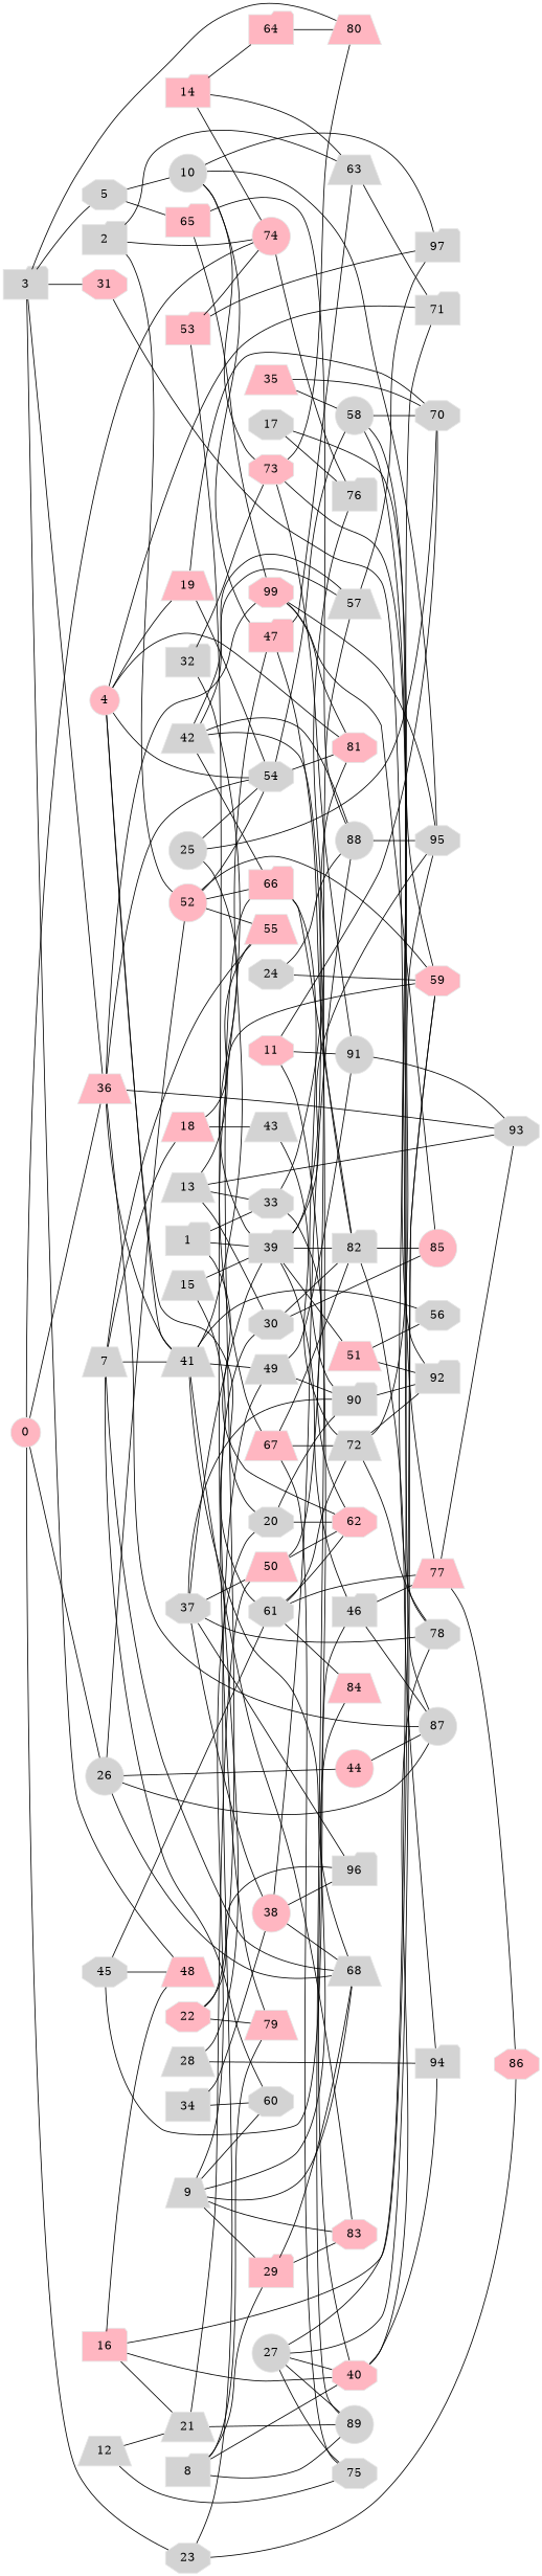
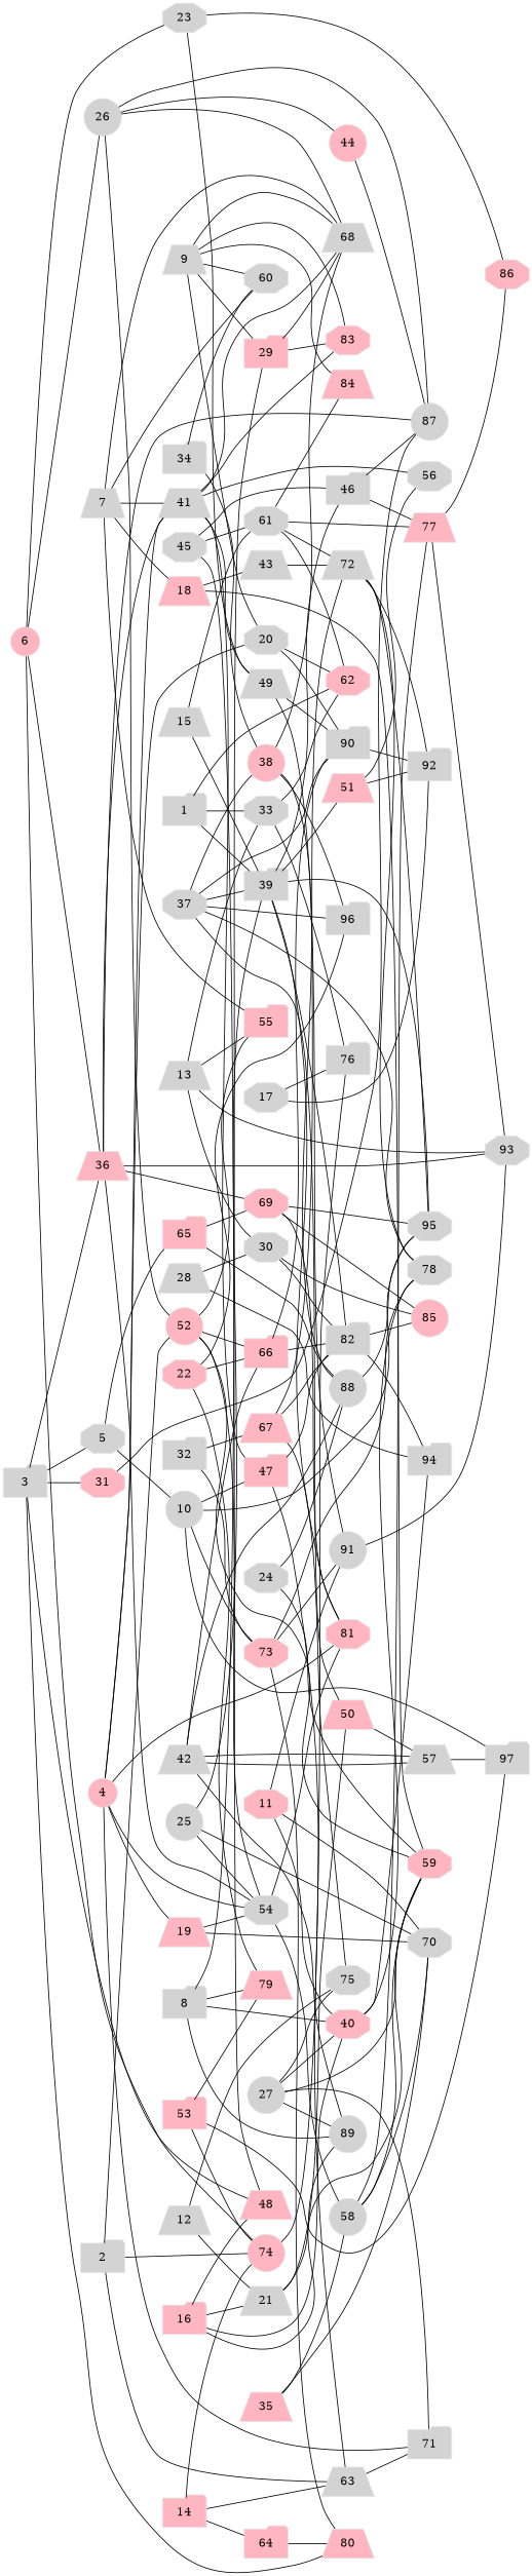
  graph {
    rankdir=LR
    node [color=gray90 fillcolor=lightgrey shape=octagon style=filled]
    1 [shape=folder]
    33
    39 [shape=folder]
    62 [fillcolor=lightpink]
    76 [shape=folder]
    81 [fillcolor=lightpink]
    95
    82 [shape=folder]
    46 [shape=folder]
    51 [fillcolor=lightpink shape=trapezium]
    2 [shape=folder]
    52 [fillcolor=lightpink shape=circle]
    63 [shape=trapezium]
    74 [fillcolor=lightpink shape=circle]
    54
-   55 [fillcolor=lightpink shape=trapezium]
+   55 [fillcolor=lightpink shape=folder]
    59 [fillcolor=lightpink]
    66 [fillcolor=lightpink shape=folder]
    71 [shape=folder]
    3 [shape=folder]
    5
    31 [fillcolor=lightpink]
    36 [fillcolor=lightpink shape=trapezium]
    48 [fillcolor=lightpink shape=trapezium]
    80 [fillcolor=lightpink shape=trapezium]
    10 [shape=circle]
    65 [fillcolor=lightpink shape=folder]
    87 [shape=circle]
    41 [shape=trapezium]
    93
-   69 [fillcolor=lightpink label=99]
+   69 [fillcolor=lightpink]
    4 [fillcolor=lightpink shape=circle]
    19 [fillcolor=lightpink shape=trapezium]
    20
    70
    90 [shape=folder]
    68 [shape=trapezium]
    83 [fillcolor=lightpink]
    47 [fillcolor=lightpink shape=folder]
    49 [shape=trapezium]
    56
    58 [shape=circle]
    73 [fillcolor=lightpink]
    97 [shape=folder]
    88 [shape=circle]
-   6 [fillcolor=lightpink shape=circle label=0]
+   6 [fillcolor=lightpink shape=circle]
    23
    26 [shape=circle]
    86 [fillcolor=lightpink]
    44 [fillcolor=lightpink shape=circle]
    7 [shape=trapezium]
    18 [fillcolor=lightpink shape=trapezium]
    60
    43 [shape=trapezium]
    8 [shape=folder]
    29 [fillcolor=lightpink shape=folder]
    40 [fillcolor=lightpink]
    79 [fillcolor=lightpink shape=trapezium]
    89 [shape=circle]
    94 [shape=folder]
    78
    9 [shape=trapezium]
    84 [fillcolor=lightpink shape=trapezium]
    91 [shape=circle]
    11 [fillcolor=lightpink]
    12 [shape=trapezium]
    21 [shape=trapezium]
    75
    50 [fillcolor=lightpink shape=trapezium]
    13 [shape=trapezium]
    30
    85 [fillcolor=lightpink shape=circle]
    14 [fillcolor=lightpink shape=folder]
    64 [fillcolor=lightpink shape=folder]
    15 [shape=trapezium]
    61
    72 [shape=trapezium]
    77 [fillcolor=lightpink shape=trapezium]
    16 [fillcolor=lightpink shape=folder]
    17
    92 [shape=folder]
    57 [shape=trapezium]
    22 [fillcolor=lightpink]
    96 [shape=folder]
    24
    25 [shape=circle]
    27 [shape=circle]
    28 [shape=trapezium]
    32 [shape=folder]
    67 [fillcolor=lightpink shape=trapezium]
    34 [shape=folder]
    38 [fillcolor=lightpink shape=circle]
    35 [fillcolor=lightpink shape=trapezium]
    37
    42 [shape=trapezium]
    45
    53 [fillcolor=lightpink shape=folder]
    1 -- 33
    1 -- 39
    1 -- 62
    33 -- 62
    33 -- 76
    39 -- 81
    39 -- 95
    39 -- 82
    39 -- 46
    39 -- 51
    82 -- 94
    82 -- 85
    46 -- 87
    46 -- 77
    51 -- 56
    51 -- 92
    2 -- 52
    2 -- 63
    2 -- 74
    52 -- 54
    52 -- 55
    52 -- 59
    52 -- 66
    63 -- 71
    74 -- 76
    54 -- 81
    54 -- 58
    66 -- 82
    66 -- 90
    3 -- 5
    3 -- 31
    3 -- 36
    3 -- 48
    3 -- 80
    5 -- 10
    5 -- 65
    31 -- 87
    36 -- 54
    36 -- 87
    36 -- 41
    36 -- 93
    36 -- 69
    10 -- 95
    10 -- 47
    10 -- 73
    10 -- 97
    65 -- 69
    65 -- 88
    41 -- 68
    41 -- 83
    41 -- 47
    41 -- 49
    41 -- 56
    69 -- 81
    69 -- 95
    69 -- 85
    4 -- 81
    4 -- 54
    4 -- 71
    4 -- 41
    4 -- 19
    4 -- 20
    19 -- 54
    19 -- 70
    20 -- 62
    20 -- 90
    90 -- 92
    47 -- 82
    47 -- 63
    49 -- 90
    49 -- 91
    58 -- 59
    58 -- 70
    58 -- 77
    73 -- 80
    73 -- 78
    73 -- 91
    88 -- 95
    6 -- 74
    6 -- 36
    6 -- 23
    6 -- 26
    23 -- 49
    23 -- 86
    26 -- 52
    26 -- 87
    26 -- 68
    26 -- 44
    44 -- 87
    7 -- 55
    7 -- 41
    7 -- 68
    7 -- 18
    7 -- 60
    18 -- 59
    18 -- 43
    43 -- 72
    8 -- 29
    8 -- 40
    8 -- 79
    8 -- 89
    29 -- 68
    29 -- 83
    40 -- 94
    40 -- 78
    9 -- 20
    9 -- 68
    9 -- 83
    9 -- 60
    9 -- 29
    9 -- 84
    91 -- 93
    11 -- 70
    11 -- 40
    11 -- 91
    12 -- 21
    12 -- 75
    21 -- 89
    21 -- 50
-   50 -- 62
    50 -- 57
    13 -- 33
    13 -- 55
    13 -- 93
    13 -- 30
    30 -- 82
    30 -- 85
    14 -- 63
    14 -- 74
    14 -- 64
    64 -- 80
    15 -- 39
    15 -- 61
    61 -- 62
    61 -- 84
    61 -- 72
    61 -- 77
    72 -- 95
    72 -- 78
    72 -- 92
    77 -- 93
    77 -- 86
    16 -- 59
    16 -- 48
    16 -- 40
    16 -- 21
    17 -- 76
    17 -- 92
    57 -- 97
    22 -- 66
    22 -- 79
    22 -- 96
    24 -- 59
    24 -- 88
    25 -- 39
    25 -- 54
    25 -- 70
    27 -- 59
    27 -- 71
    27 -- 40
    27 -- 89
    27 -- 75
    28 -- 94
    28 -- 30
    32 -- 73
    32 -- 67
    67 -- 82
    67 -- 75
    67 -- 72
    34 -- 60
    34 -- 38
    38 -- 68
    38 -- 88
    38 -- 96
    35 -- 70
    35 -- 58
    37 -- 39
    37 -- 90
    37 -- 78
    37 -- 50
    37 -- 96
    37 -- 38
    42 -- 66
    42 -- 88
    42 -- 89
    42 -- 57
    42 -- 57
    45 -- 46
    45 -- 48
    45 -- 61
    53 -- 74
    53 -- 97
    53 -- 79
  }
